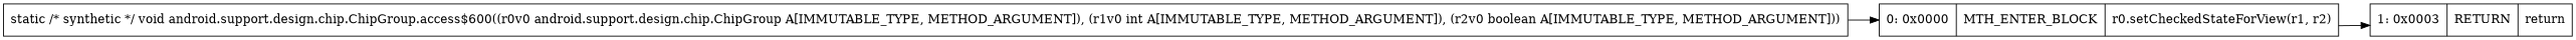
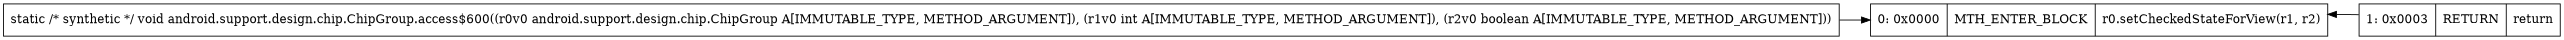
  digraph {
    rankdir=LR
    node [shape=record]
    n1 [label="{0\:\ 0x0000|MTH_ENTER_BLOCK\l|r0.setCheckedStateForView(r1, r2)\l}"]
    n2 [label="{1\:\ 0x0003|RETURN\l|return\l}"]
    n3 [label="{static \/* synthetic *\/ void android.support.design.chip.ChipGroup.access$600((r0v0 android.support.design.chip.ChipGroup A[IMMUTABLE_TYPE, METHOD_ARGUMENT]), (r1v0 int A[IMMUTABLE_TYPE, METHOD_ARGUMENT]), (r2v0 boolean A[IMMUTABLE_TYPE, METHOD_ARGUMENT])) }"]
-   n1 -> n2
+   n2 -> n1
    n3 -> n1
  }
